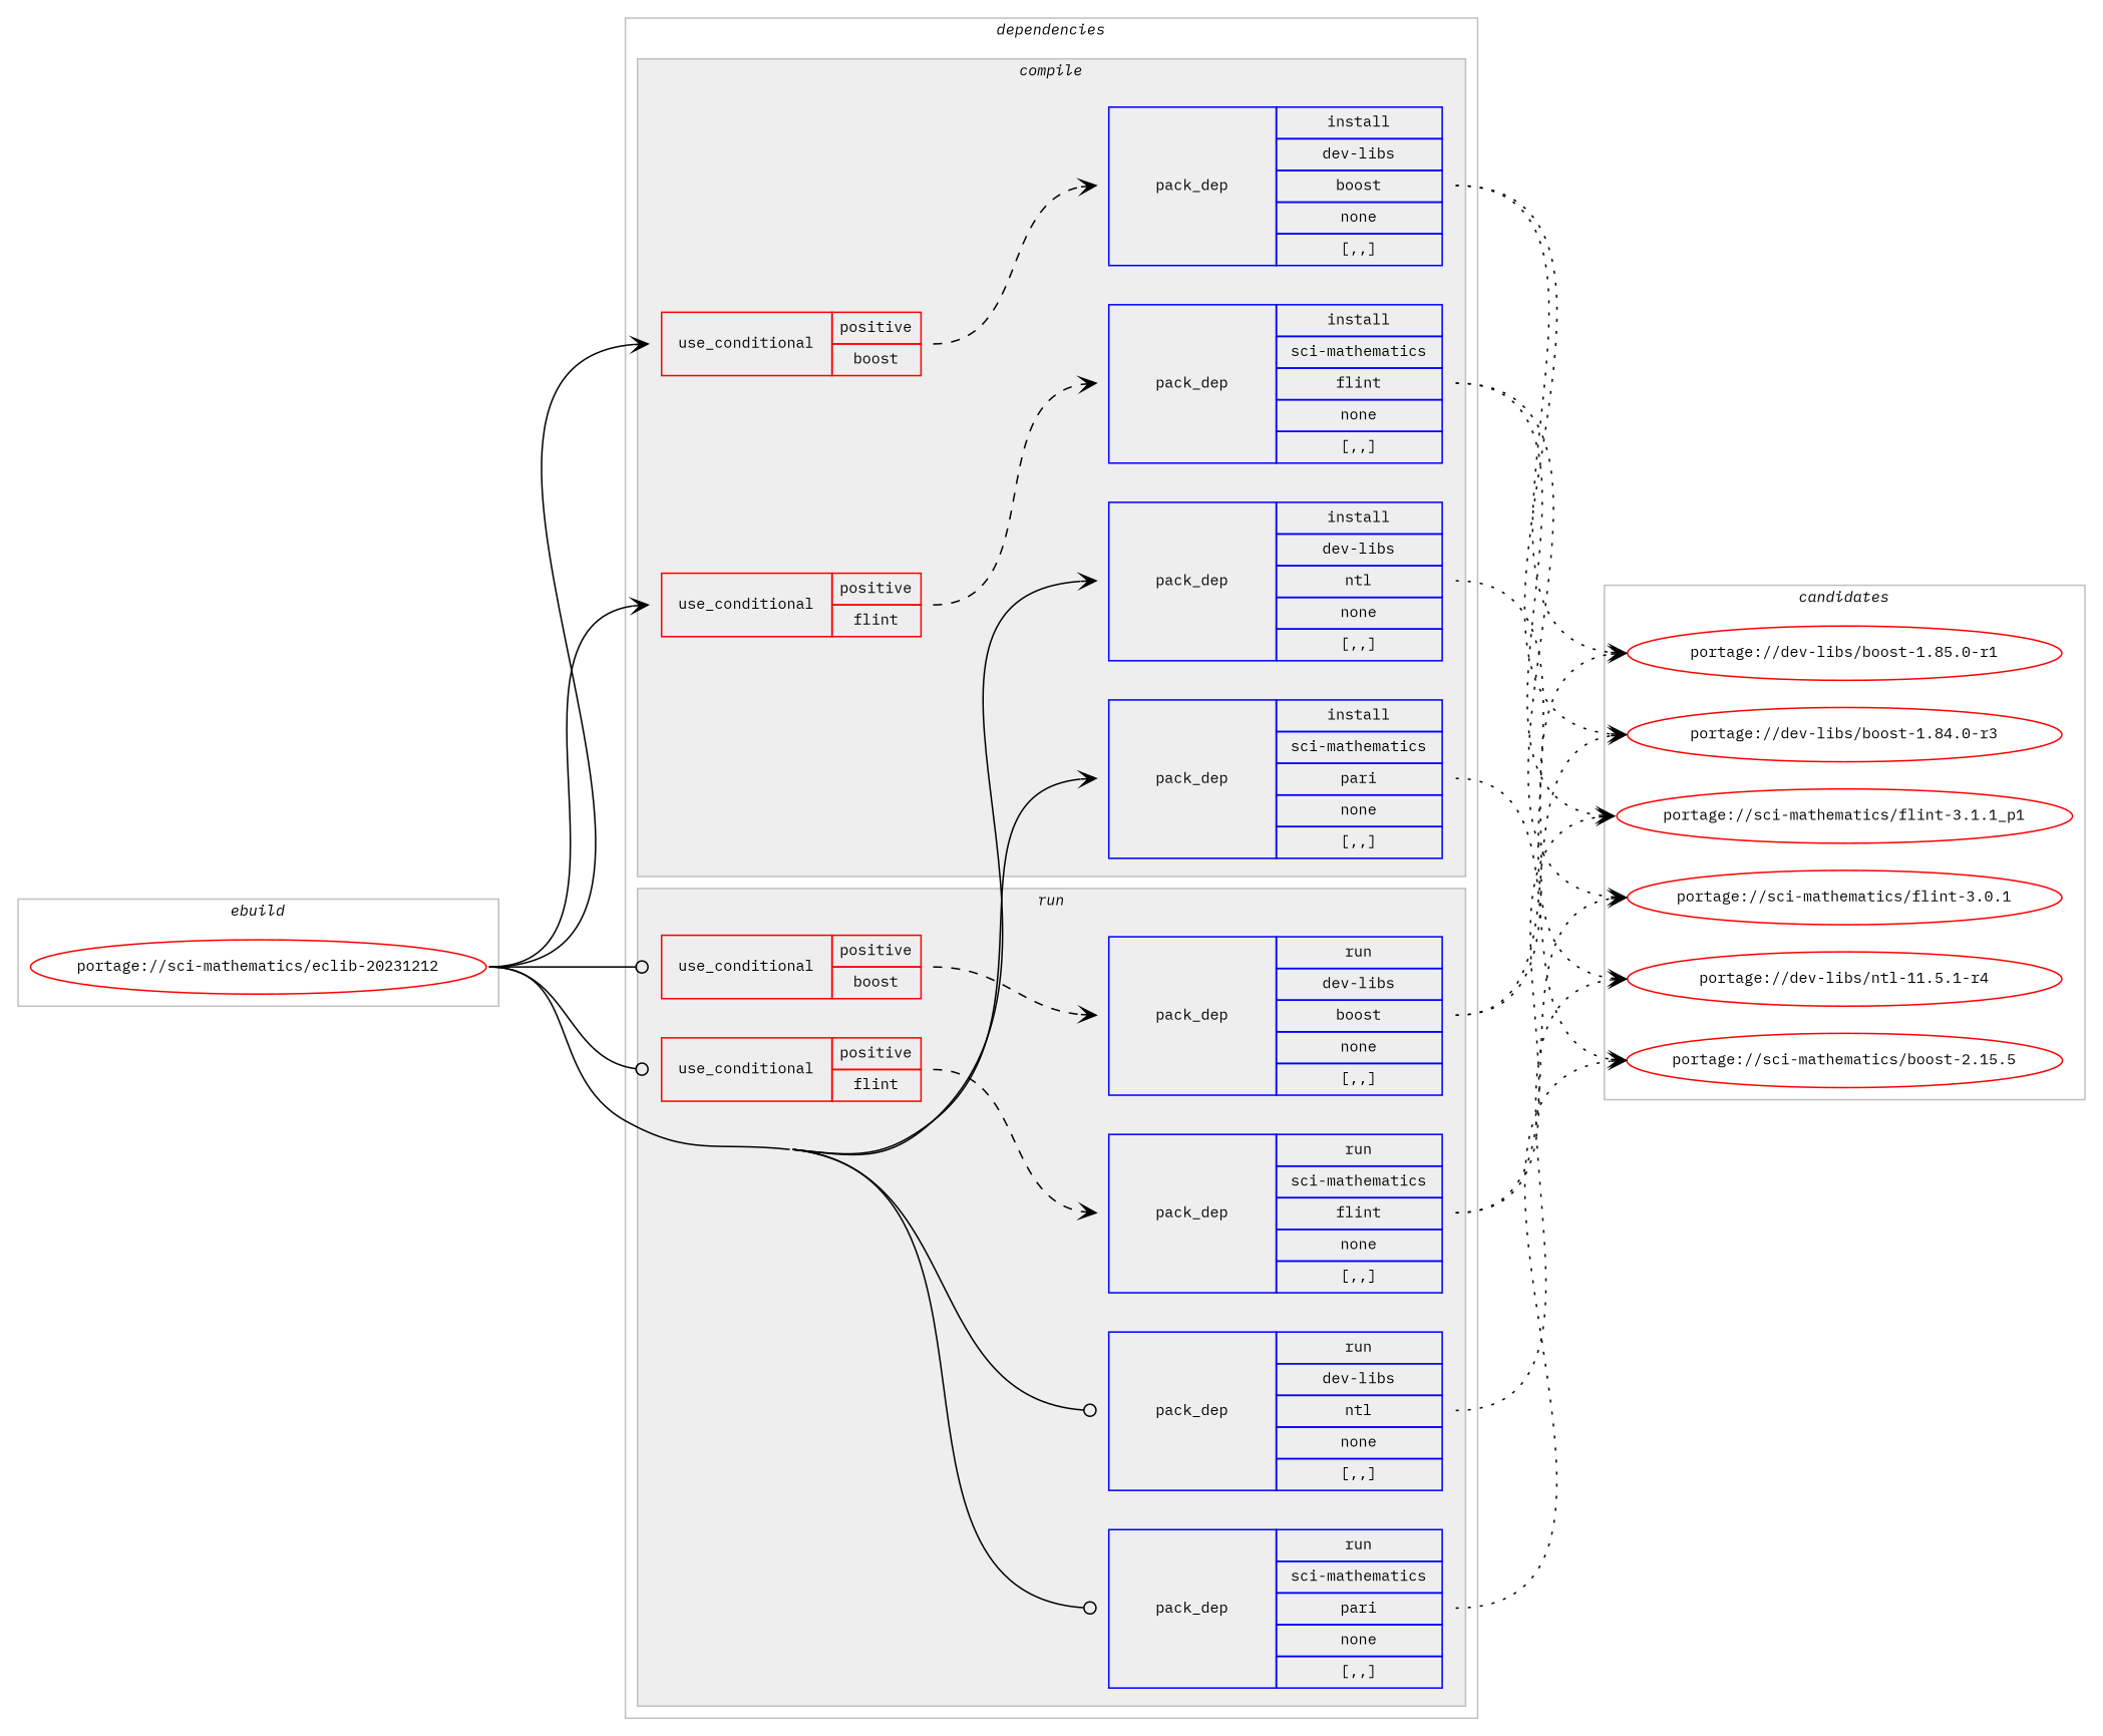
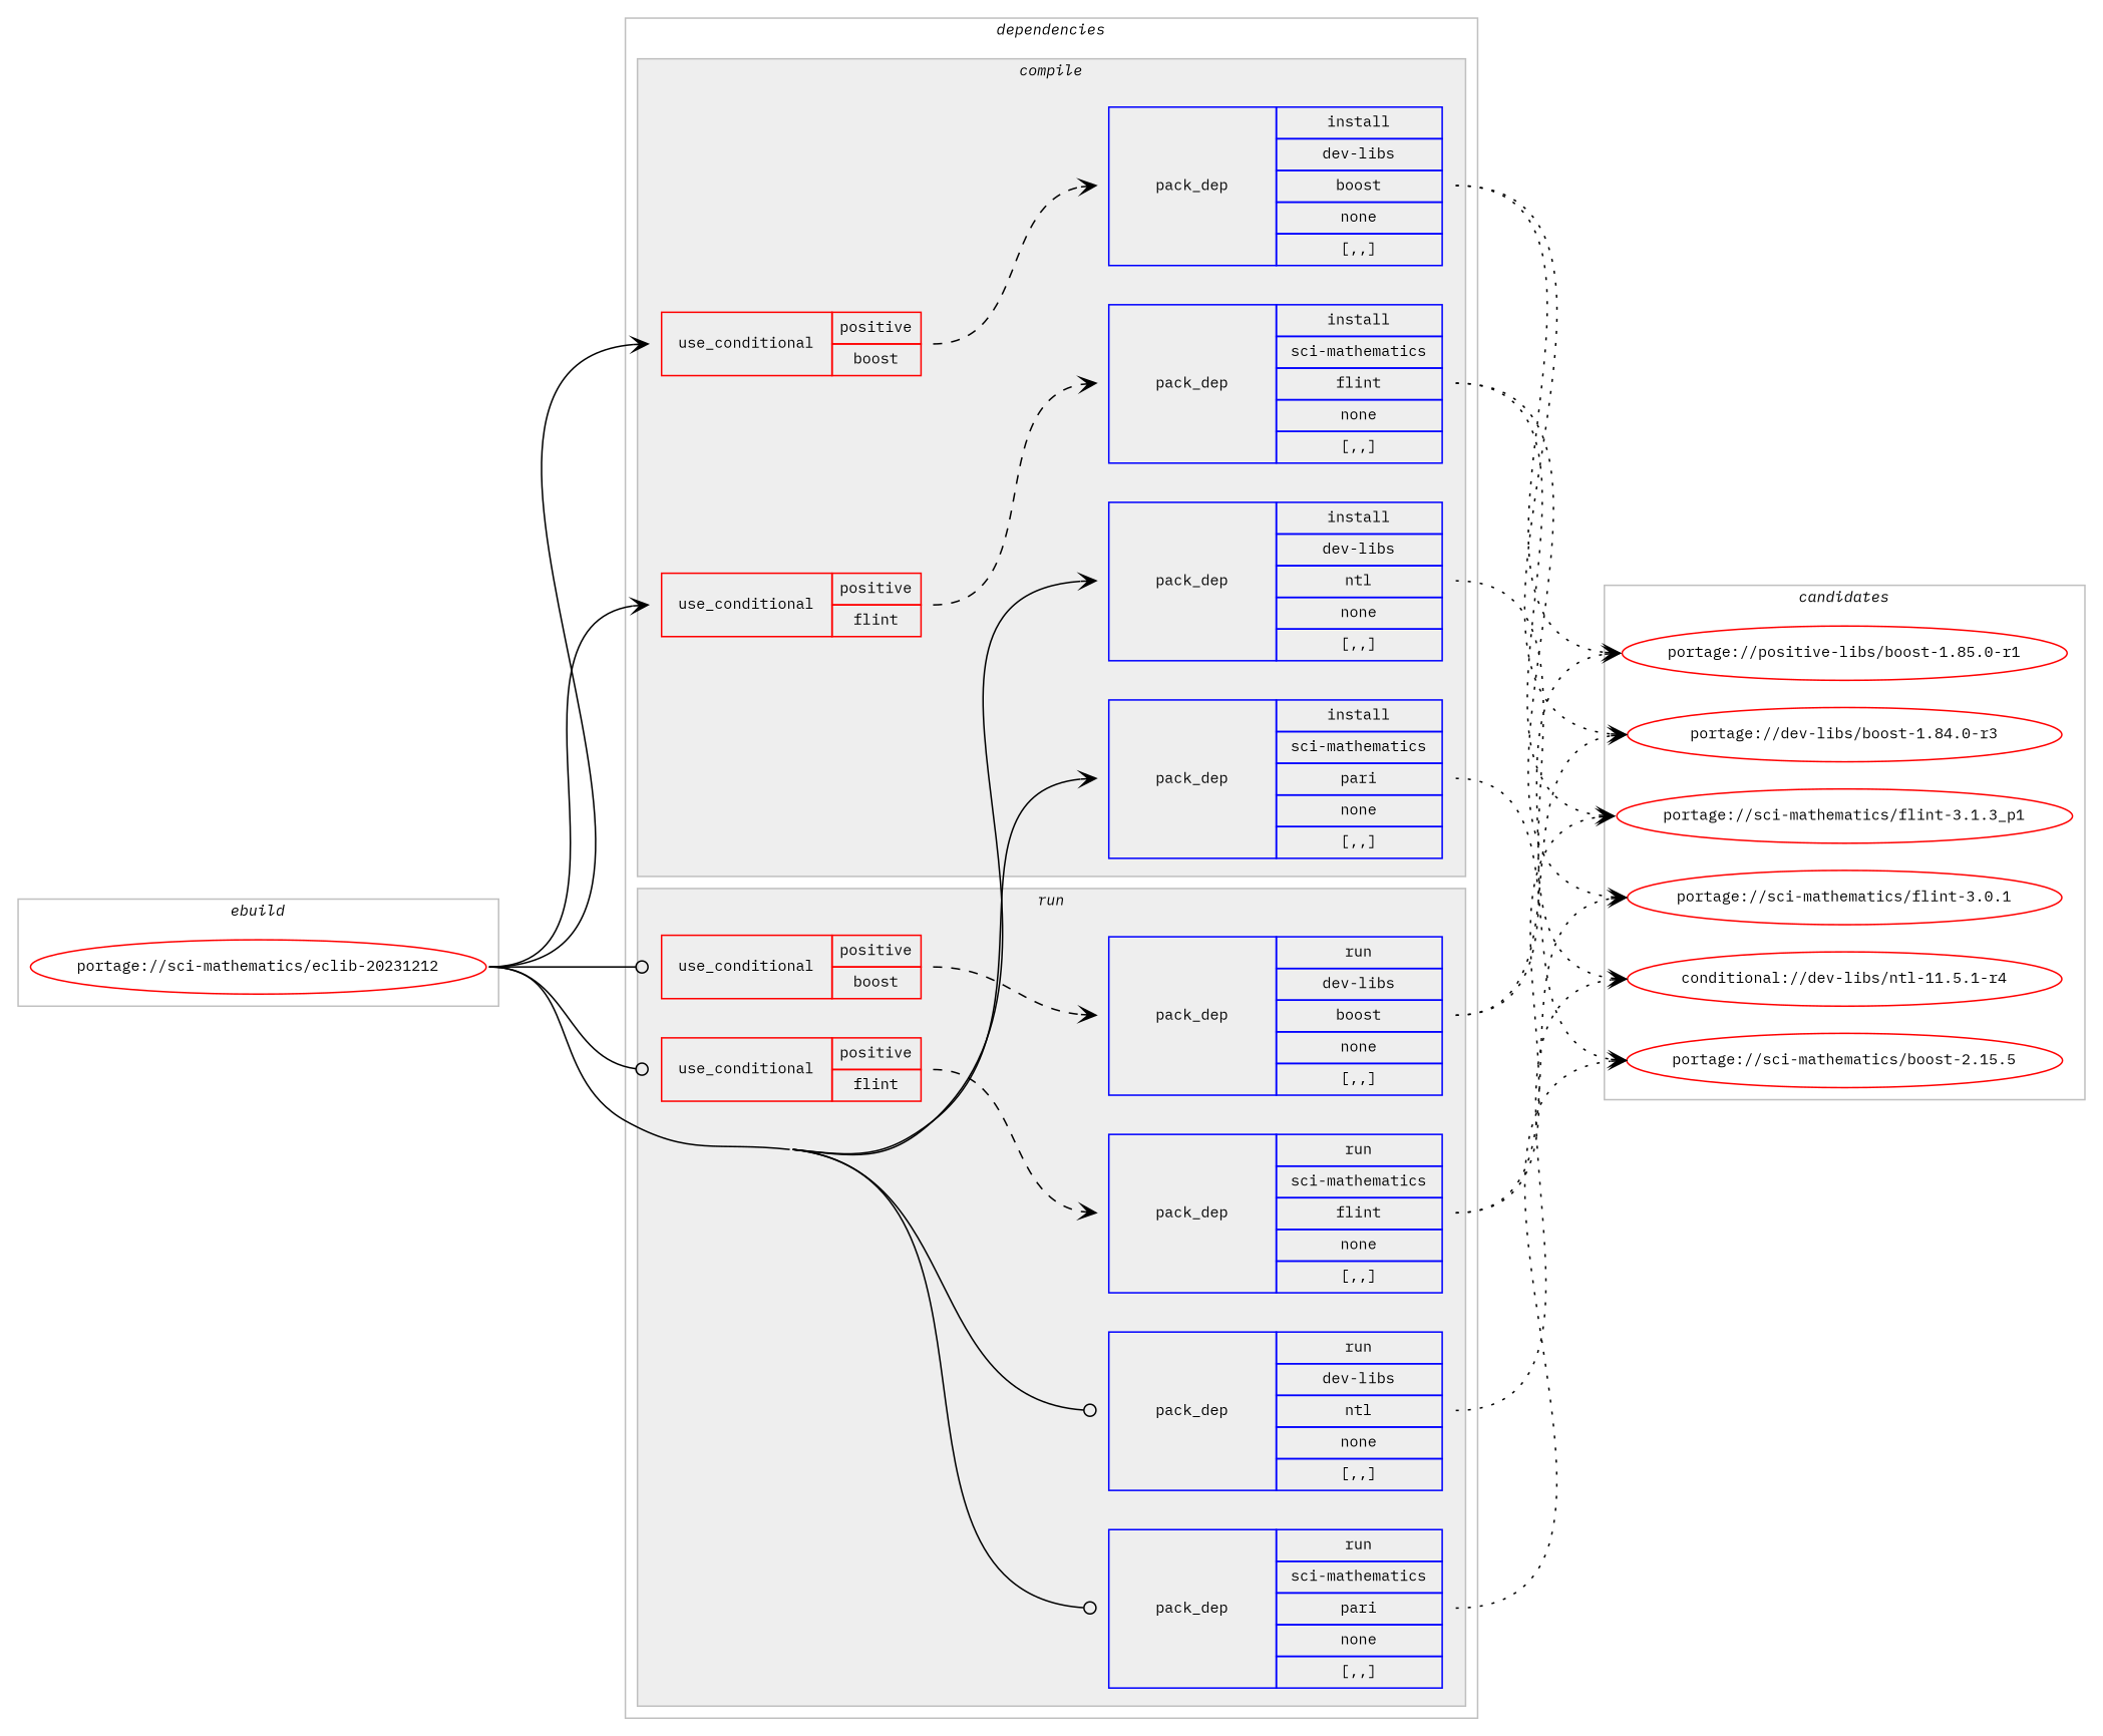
  digraph {
    compound=true
    concentrate=true
    fontname="IBM Plex Mono"
    fontsize=10
    newrank=true
    rankdir=LR
    ranksep=1.5
    node [color=red fontname="IBM Plex Mono" fontsize=10 shape=none]
    edge [arrowhead=vee fontname="IBM Plex Mono" headport=w style=dotted tailport=e weight=20]
    n1 [label="portage://sci-mathematics/eclib-20231212" width=4 shape=""]
    n2 [color=blue label=<<TABLE BORDER="0" CELLBORDER="1" CELLSPACING="0" CELLPADDING="4" WIDTH="220"><TR><TD ROWSPAN="6" CELLPADDING="30">pack_dep</TD></TR><TR><TD WIDTH="110">install</TD></TR><TR><TD>dev-libs</TD></TR><TR><TD>boost</TD></TR><TR><TD>none</TD></TR><TR><TD>[,,]</TD></TR></TABLE>>]
    n3 [label=<<TABLE BORDER="0" CELLBORDER="1" CELLSPACING="0" CELLPADDING="4"><TR><TD ROWSPAN="3" CELLPADDING="10">use_conditional</TD></TR><TR><TD>positive</TD></TR><TR><TD>boost</TD></TR></TABLE>>]
    n4 [color=blue label=<<TABLE BORDER="0" CELLBORDER="1" CELLSPACING="0" CELLPADDING="4" WIDTH="220"><TR><TD ROWSPAN="6" CELLPADDING="30">pack_dep</TD></TR><TR><TD WIDTH="110">install</TD></TR><TR><TD>sci-mathematics</TD></TR><TR><TD>flint</TD></TR><TR><TD>none</TD></TR><TR><TD>[,,]</TD></TR></TABLE>>]
    n5 [label=<<TABLE BORDER="0" CELLBORDER="1" CELLSPACING="0" CELLPADDING="4"><TR><TD ROWSPAN="3" CELLPADDING="10">use_conditional</TD></TR><TR><TD>positive</TD></TR><TR><TD>flint</TD></TR></TABLE>>]
    n6 [color=blue label=<<TABLE BORDER="0" CELLBORDER="1" CELLSPACING="0" CELLPADDING="4" WIDTH="220"><TR><TD ROWSPAN="6" CELLPADDING="30">pack_dep</TD></TR><TR><TD WIDTH="110">install</TD></TR><TR><TD>dev-libs</TD></TR><TR><TD>ntl</TD></TR><TR><TD>none</TD></TR><TR><TD>[,,]</TD></TR></TABLE>>]
    n7 [color=blue label=<<TABLE BORDER="0" CELLBORDER="1" CELLSPACING="0" CELLPADDING="4" WIDTH="220"><TR><TD ROWSPAN="6" CELLPADDING="30">pack_dep</TD></TR><TR><TD WIDTH="110">install</TD></TR><TR><TD>sci-mathematics</TD></TR><TR><TD>pari</TD></TR><TR><TD>none</TD></TR><TR><TD>[,,]</TD></TR></TABLE>>]
    n8 [color=blue label=<<TABLE BORDER="0" CELLBORDER="1" CELLSPACING="0" CELLPADDING="4" WIDTH="220"><TR><TD ROWSPAN="6" CELLPADDING="30">pack_dep</TD></TR><TR><TD WIDTH="110">run</TD></TR><TR><TD>dev-libs</TD></TR><TR><TD>boost</TD></TR><TR><TD>none</TD></TR><TR><TD>[,,]</TD></TR></TABLE>>]
    n9 [label=<<TABLE BORDER="0" CELLBORDER="1" CELLSPACING="0" CELLPADDING="4"><TR><TD ROWSPAN="3" CELLPADDING="10">use_conditional</TD></TR><TR><TD>positive</TD></TR><TR><TD>boost</TD></TR></TABLE>>]
    n10 [color=blue label=<<TABLE BORDER="0" CELLBORDER="1" CELLSPACING="0" CELLPADDING="4" WIDTH="220"><TR><TD ROWSPAN="6" CELLPADDING="30">pack_dep</TD></TR><TR><TD WIDTH="110">run</TD></TR><TR><TD>sci-mathematics</TD></TR><TR><TD>flint</TD></TR><TR><TD>none</TD></TR><TR><TD>[,,]</TD></TR></TABLE>>]
    n11 [label=<<TABLE BORDER="0" CELLBORDER="1" CELLSPACING="0" CELLPADDING="4"><TR><TD ROWSPAN="3" CELLPADDING="10">use_conditional</TD></TR><TR><TD>positive</TD></TR><TR><TD>flint</TD></TR></TABLE>>]
    n12 [color=blue label=<<TABLE BORDER="0" CELLBORDER="1" CELLSPACING="0" CELLPADDING="4" WIDTH="220"><TR><TD ROWSPAN="6" CELLPADDING="30">pack_dep</TD></TR><TR><TD WIDTH="110">run</TD></TR><TR><TD>sci-mathematics</TD></TR><TR><TD>pari</TD></TR><TR><TD>none</TD></TR><TR><TD>[,,]</TD></TR></TABLE>>]
    n13 [color=blue label=<<TABLE BORDER="0" CELLBORDER="1" CELLSPACING="0" CELLPADDING="4" WIDTH="220"><TR><TD ROWSPAN="6" CELLPADDING="30">pack_dep</TD></TR><TR><TD WIDTH="110">run</TD></TR><TR><TD>dev-libs</TD></TR><TR><TD>ntl</TD></TR><TR><TD>none</TD></TR><TR><TD>[,,]</TD></TR></TABLE>>]
-   n14 [label="portage://dev-libs/boost-1.85.0-r1" width=4 shape=""]
+   n14 [label="portage://positive-libs/boost-1.85.0-r1" width=4 shape=""]
    n15 [label="portage://dev-libs/boost-1.84.0-r3" width=4 shape=""]
-   n16 [label="portage://sci-mathematics/flint-3.1.1_p1" width=4 shape=""]
+   n16 [label="portage://sci-mathematics/flint-3.1.3_p1" width=4 shape=""]
    n17 [label="portage://sci-mathematics/flint-3.0.1" width=4 shape=""]
-   n18 [label="portage://dev-libs/ntl-11.5.1-r4" width=4 shape=""]
+   n18 [label="conditional://dev-libs/ntl-11.5.1-r4" width=4 shape=""]
    n19 [label="portage://sci-mathematics/boost-2.15.5" width=4 shape=""]
    subgraph cluster_1 {
      color=gray
      label=<<i>ebuild</i>>
      rank=same
      n1
    }
    subgraph cluster_2 {
      color=gray
      label=<<i>dependencies</i>>
      subgraph cluster_3 {
        color=gray
        fillcolor="#eeeeee"
        label=<<i>compile</i>>
        style=filled
        subgraph sub_4 {
          color=gray
          fillcolor="#eeeeee"
          label=<<i>compile</i>>
          style=filled
          n3
          subgraph sub_5 {
            color=gray
            fillcolor="#eeeeee"
            label=<<i>compile</i>>
            style=filled
            n2
          }
        }
        subgraph sub_6 {
          color=gray
          fillcolor="#eeeeee"
          label=<<i>compile</i>>
          style=filled
          n5
          subgraph sub_7 {
            color=gray
            fillcolor="#eeeeee"
            label=<<i>compile</i>>
            style=filled
            n4
          }
        }
        subgraph sub_8 {
          color=gray
          fillcolor="#eeeeee"
          label=<<i>compile</i>>
          style=filled
          n6
        }
        subgraph sub_9 {
          color=gray
          fillcolor="#eeeeee"
          label=<<i>compile</i>>
          style=filled
          n7
        }
      }
      subgraph cluster_10 {
        color=gray
        fillcolor="#eeeeee"
        label=<<i>compile and run</i>>
        style=filled
      }
      subgraph cluster_11 {
        color=gray
        fillcolor="#eeeeee"
        label=<<i>run</i>>
        style=filled
        subgraph sub_12 {
          color=gray
          fillcolor="#eeeeee"
          label=<<i>run</i>>
          style=filled
          n9
          subgraph sub_13 {
            color=gray
            fillcolor="#eeeeee"
            label=<<i>run</i>>
            style=filled
            n8
          }
        }
        subgraph sub_14 {
          color=gray
          fillcolor="#eeeeee"
          label=<<i>run</i>>
          style=filled
          n11
          subgraph sub_15 {
            color=gray
            fillcolor="#eeeeee"
            label=<<i>run</i>>
            style=filled
            n10
          }
        }
        subgraph sub_16 {
          color=gray
          fillcolor="#eeeeee"
          label=<<i>run</i>>
          style=filled
          n12
        }
        subgraph sub_17 {
          color=gray
          fillcolor="#eeeeee"
          label=<<i>run</i>>
          style=filled
          n13
        }
      }
    }
    subgraph cluster_18 {
      color=gray
      label=<<i>candidates</i>>
      rank=same
      subgraph sub_19 {
        color=black
        label=<<i>candidates</i>>
        nodesep=1
        rank=same
        n14
        n15
      }
      subgraph sub_20 {
        color=black
        label=<<i>candidates</i>>
        nodesep=1
        rank=same
        n16
        n17
      }
      subgraph sub_21 {
        color=black
        label=<<i>candidates</i>>
        nodesep=1
        rank=same
        n18
      }
      subgraph sub_22 {
        color=black
        label=<<i>candidates</i>>
        nodesep=1
        rank=same
        n19
      }
      subgraph sub_23 {
        color=black
        label=<<i>candidates</i>>
        nodesep=1
        rank=same
        n14
        n15
      }
      subgraph sub_24 {
        color=black
        label=<<i>candidates</i>>
        nodesep=1
        rank=same
        n16
        n17
      }
      subgraph sub_25 {
        color=black
        label=<<i>candidates</i>>
        nodesep=1
        rank=same
        n18
      }
      subgraph sub_26 {
        color=black
        label=<<i>candidates</i>>
        nodesep=1
        rank=same
        n19
      }
    }
    n1 -> n3 [style=solid]
    n1 -> n5 [style=solid]
    n1 -> n6 [style=solid]
    n1 -> n7 [style=solid]
    n1 -> n9 [arrowhead=odot style=solid]
    n1 -> n11 [arrowhead=odot style=solid]
    n1 -> n12 [arrowhead=odot style=solid]
    n1 -> n13 [arrowhead=odot style=solid]
    n2 -> n14 [weight=100]
    n2 -> n15 [weight=100]
    n3 -> n2 [style=dashed]
    n4 -> n16 [weight=100]
    n4 -> n17 [weight=100]
    n5 -> n4 [style=dashed]
    n6 -> n18 [weight=100]
    n7 -> n19 [weight=100]
    n8 -> n14 [weight=100]
    n8 -> n15 [weight=100]
    n9 -> n8 [style=dashed]
    n10 -> n16 [weight=100]
    n10 -> n17 [weight=100]
    n11 -> n10 [style=dashed]
    n12 -> n19 [weight=100]
    n13 -> n18 [weight=100]
  }
